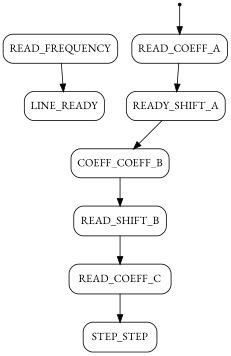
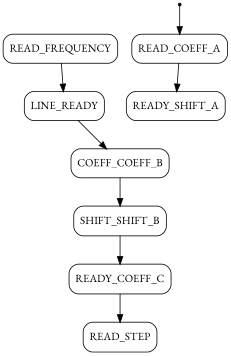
  digraph {
    fontname="EB Garamond"
    node [fontname="EB Garamond" shape=Mrecord]
    edge [fontname="EB Garamond"]
    n1 [label=READY_SHIFT_A]
    n2 [label=COEFF_COEFF_B]
-   n3 [label=READ_SHIFT_B]
-   n4 [label=READ_COEFF_C]
-   n5 [label=STEP_STEP]
+   n3 [label=SHIFT_SHIFT_B]
+   n4 [label=READY_COEFF_C]
+   n5 [label=READ_STEP]
    n6 [label=READ_FREQUENCY]
    n7 [label=LINE_READY]
    n8 [label=READ_COEFF_A]
    n9 [label=entry0 shape=point]
-   n1 -> n2
+   n7 -> n2
    n2 -> n3
    n3 -> n4
    n4 -> n5
    n6 -> n7
    n8 -> n1
    n9 -> n8
  }
